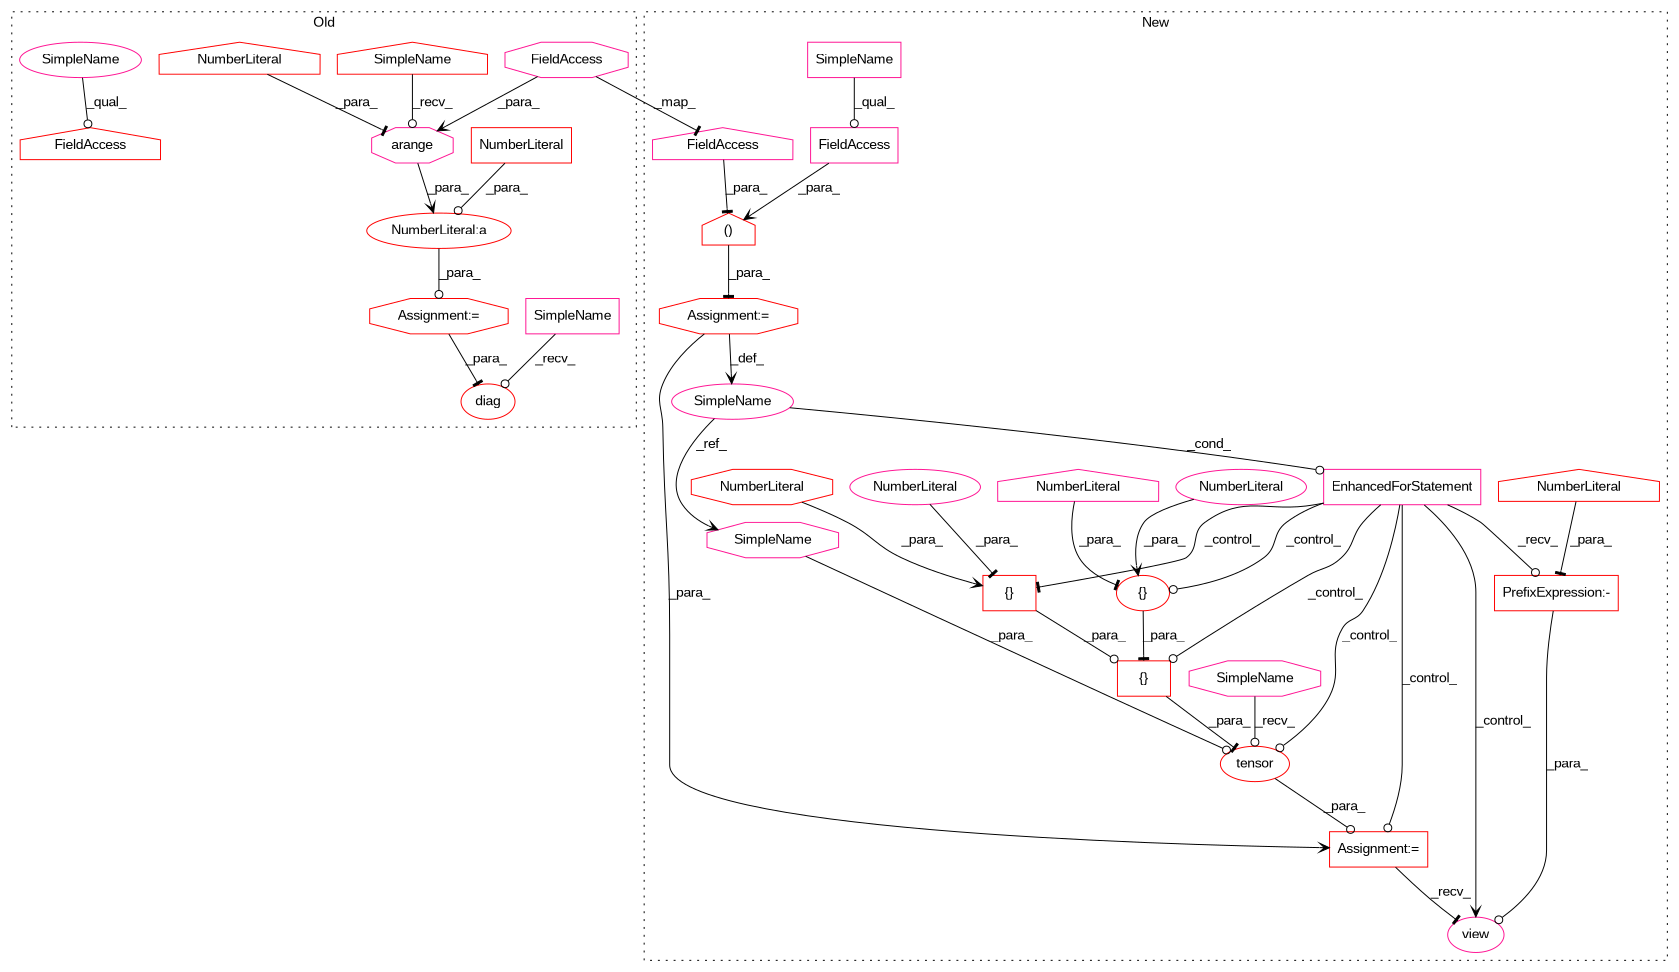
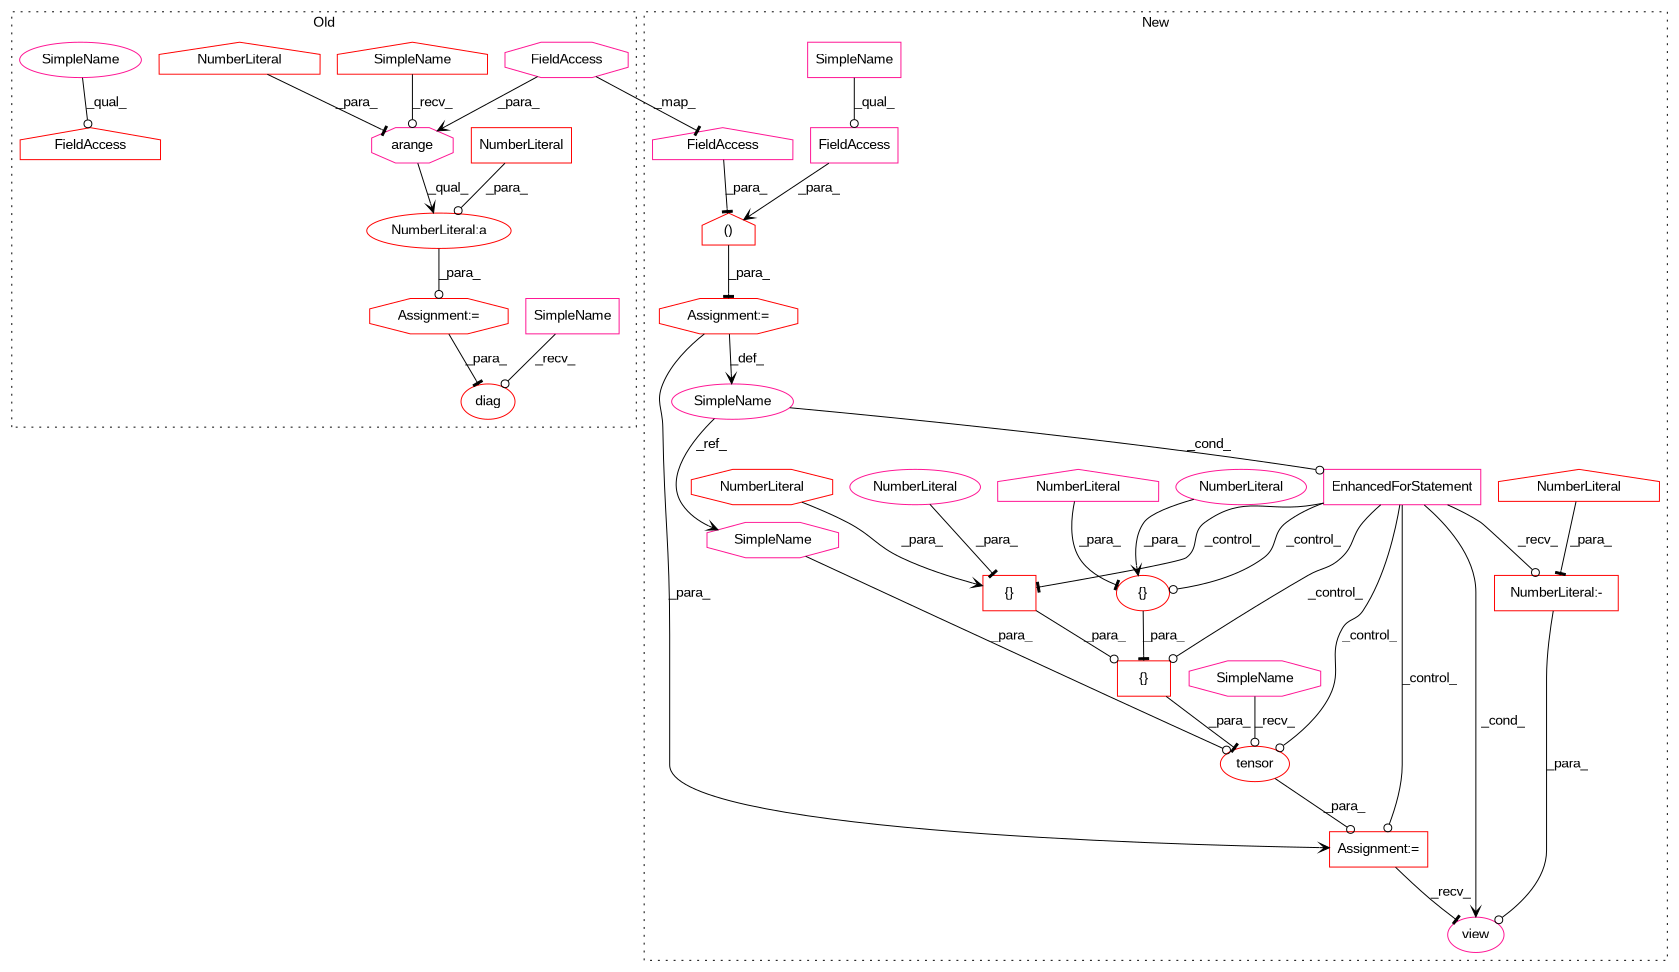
  digraph {
    fontname="Liberation Sans"
    node [a=34 color=red fontname="Liberation Sans" l=1 s=2139 shape=ellipse]
    edge [arrowhead=odot fontname="Liberation Sans"]
    n1 [a=32 color=deeppink l="7,1" label=arange s="2184,2211" shape=octagon]
    n2 [label=NumberLiteral s=2191 shape=house]
    n3 [a=32 l="5,1" label=diag s="2232,2245"]
    n4 [a=27 l=3 label="NumberLiteral:a" s=2175]
    n5 [label=NumberLiteral s=2174 shape=box]
    n6 [a=22 l=11 label=FieldAccess shape=house]
    n7 [a=7 label="Assignment:=" s=2172 shape=octagon]
    n8 [a=22 color=deeppink l=11 label=FieldAccess s=2193 shape=octagon]
    n9 [a=42 color=deeppink l=5 label=SimpleName]
    n10 [a=42 color=deeppink l=5 label=SimpleName s=2226 shape=box]
    n11 [a=42 l=5 label=SimpleName s=2178 shape=house]
    n12 [a=32 color=deeppink l="5,1" label=view s="2459,2466"]
    n13 [a=42 color=deeppink l=5 label=SimpleName s=2251]
-   n14 [a=38 label="PrefixExpression:-" s=2464 shape=box]
+   n14 [a=38 label="NumberLiteral:-" s=2464 shape=box]
    n15 [label=NumberLiteral s=2465 shape=house]
    n16 [a=106 l=36 label="()" s=2264 shape=house]
    n17 [a=4 l="1,1" label="{}" s="2409,2413" shape=box]
    n18 [color=deeppink label=NumberLiteral s=2410]
    n19 [a=4 l="1,1" label="{}" s="2415,2419"]
    n20 [label=NumberLiteral s=2412 shape=octagon]
    n21 [color=deeppink label=NumberLiteral s=2416]
    n22 [color=deeppink label=NumberLiteral s=2418 shape=house]
    n23 [a=4 l="1,1" label="{}" s="2408,2420" shape=box]
    n24 [a=70 color=deeppink l="53,3" label=EnhancedForStatement s="2194,2300" shape=box]
    n25 [a=32 l="7,1" label=tensor s="2390,2434"]
    n26 [a=22 color=deeppink l=12 label=FieldAccess s=2288 shape=box]
    n27 [a=7 label="Assignment:=" s=2383 shape=box]
    n28 [a=7 l="53,3" label="Assignment:=" s="2194,2300" shape=octagon]
    n29 [a=22 color=deeppink l=11 label=FieldAccess s=2264 shape=house]
    n30 [a=42 color=deeppink l=5 label=SimpleName s=2422 shape=octagon]
    n31 [a=42 color=deeppink l=5 label=SimpleName s=2288 shape=box]
    n32 [a=42 color=deeppink l=5 label=SimpleName s=2384 shape=octagon]
    subgraph cluster_1 {
      label=Old
      style=dotted
      n1
      n2
      n3
      n4
      n5
      n6
      n7
      n8
      n9
      n10
      n11
    }
    subgraph cluster_2 {
      label=New
      style=dotted
      n12
      n13
      n14
      n15
      n16
      n17
      n18
      n19
      n20
      n21
      n22
      n23
      n24
      n25
      n26
      n27
      n28
      n29
      n30
      n31
      n32
    }
-   n1 -> n4 [arrowhead=vee label=_para_]
+   n1 -> n4 [arrowhead=vee label=_qual_]
    n2 -> n1 [arrowhead=tee label=_para_]
    n4 -> n7 [label=_para_]
    n5 -> n4 [label=_para_]
    n7 -> n3 [arrowhead=tee label=_para_]
    n8 -> n1 [arrowhead=vee label=_para_]
    n8 -> n29 [arrowhead=tee label=_map_]
    n9 -> n6 [label=_qual_]
    n10 -> n3 [label=_recv_]
    n11 -> n1 [label=_recv_]
    n13 -> n24 [label=_cond_]
    n13 -> n30 [arrowhead=vee label=_ref_]
    n14 -> n12 [label=_para_]
    n15 -> n14 [arrowhead=tee label=_para_]
    n16 -> n28 [arrowhead=tee label=_para_]
    n17 -> n23 [label=_para_]
    n18 -> n17 [arrowhead=tee label=_para_]
    n19 -> n23 [arrowhead=tee label=_para_]
    n20 -> n17 [arrowhead=vee label=_para_]
    n21 -> n19 [arrowhead=vee label=_para_]
    n22 -> n19 [arrowhead=tee label=_para_]
    n23 -> n25 [arrowhead=tee label=_para_]
-   n24 -> n12 [arrowhead=vee label=_control_]
+   n24 -> n12 [arrowhead=vee label=_cond_]
    n24 -> n14 [label=_recv_]
    n24 -> n17 [arrowhead=tee label=_control_]
    n24 -> n19 [label=_control_]
    n24 -> n23 [label=_control_]
    n24 -> n25 [label=_control_]
    n24 -> n27 [label=_control_]
    n25 -> n27 [label=_para_]
    n26 -> n16 [arrowhead=vee label=_para_]
    n27 -> n12 [arrowhead=tee label=_recv_]
    n28 -> n13 [arrowhead=vee label=_def_]
    n28 -> n27 [arrowhead=vee label=_para_]
    n29 -> n16 [arrowhead=tee label=_para_]
    n30 -> n25 [label=_para_]
    n31 -> n26 [label=_qual_]
    n32 -> n25 [label=_recv_]
  }
